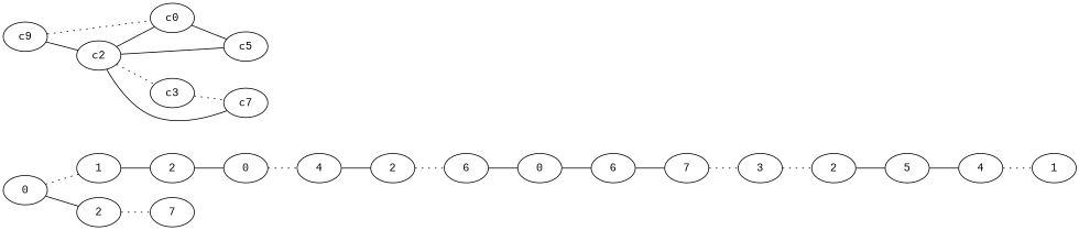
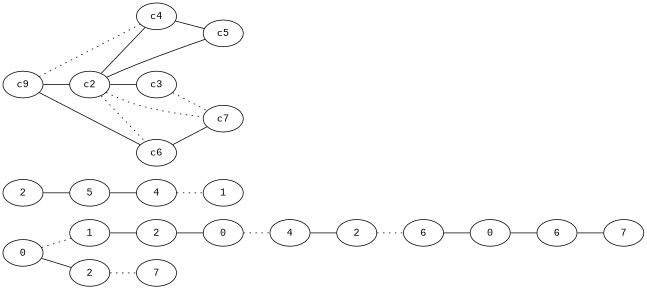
  graph {
    fontname="Liberation Mono"
    rankdir=LR
    node [fontname="Liberation Mono"]
    edge [fontname="Liberation Mono"]
    n1 [label=0]
    n2 [label=1]
    n3 [label=2]
    n4 [label=2]
    n5 [label=7]
    n6 [label=0]
    n7 [label=4]
    n8 [label=2]
    n9 [label=6]
    n10 [label=0]
    n11 [label=6]
    n12 [label=7]
-   n13 [label=3]
    n14 [label=2]
    n15 [label=5]
    n16 [label=4]
    n17 [label=1]
    n18 [label=c9]
    c2
-   c4 [label=c0]
+   c4
+   c6
    c3
    c5
    c7
    n1 -- n2 [style=dotted]
    n1 -- n3
    n2 -- n4
    n3 -- n5 [style=dotted]
    n4 -- n6
    n6 -- n7 [style=dotted]
    n7 -- n8
    n8 -- n9 [style=dotted]
    n9 -- n10
    n10 -- n11
    n11 -- n12
-   n12 -- n13 [style=dotted]
-   n13 -- n14 [style=dotted]
    n14 -- n15
    n15 -- n16
    n16 -- n17 [style=dotted]
    n18 -- c2
    n18 -- c4 [style=dotted]
+   n18 -- c6
    c2 -- c4
-   c2 -- c3 [style=dotted]
+   c2 -- c6 [style=dotted]
+   c2 -- c3 [style=solid]
    c2 -- c5
-   c2 -- c7 [style=solid]
+   c2 -- c7 [style=dotted]
    c4 -- c5
+   c6 -- c7
    c3 -- c7 [style=dotted]
  }
